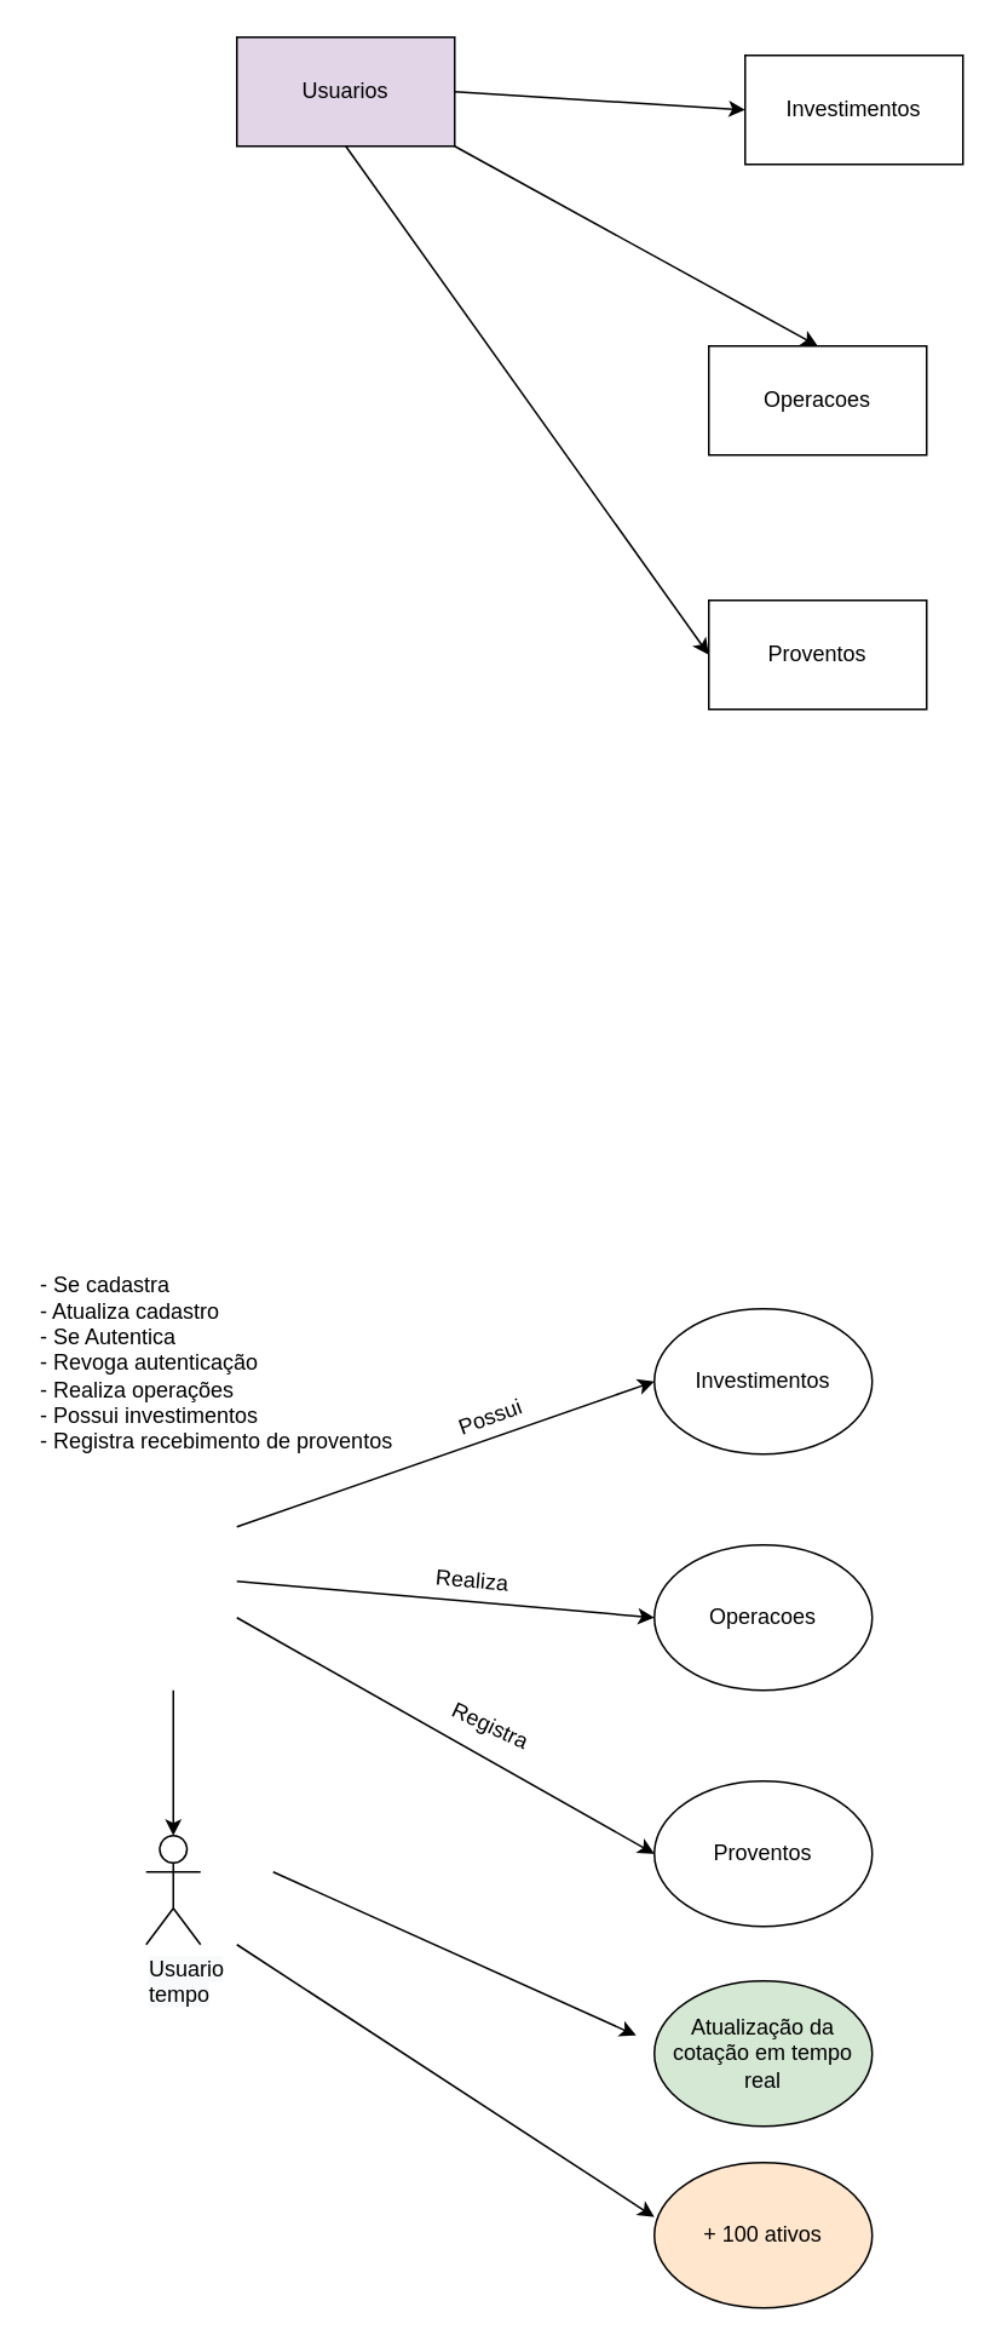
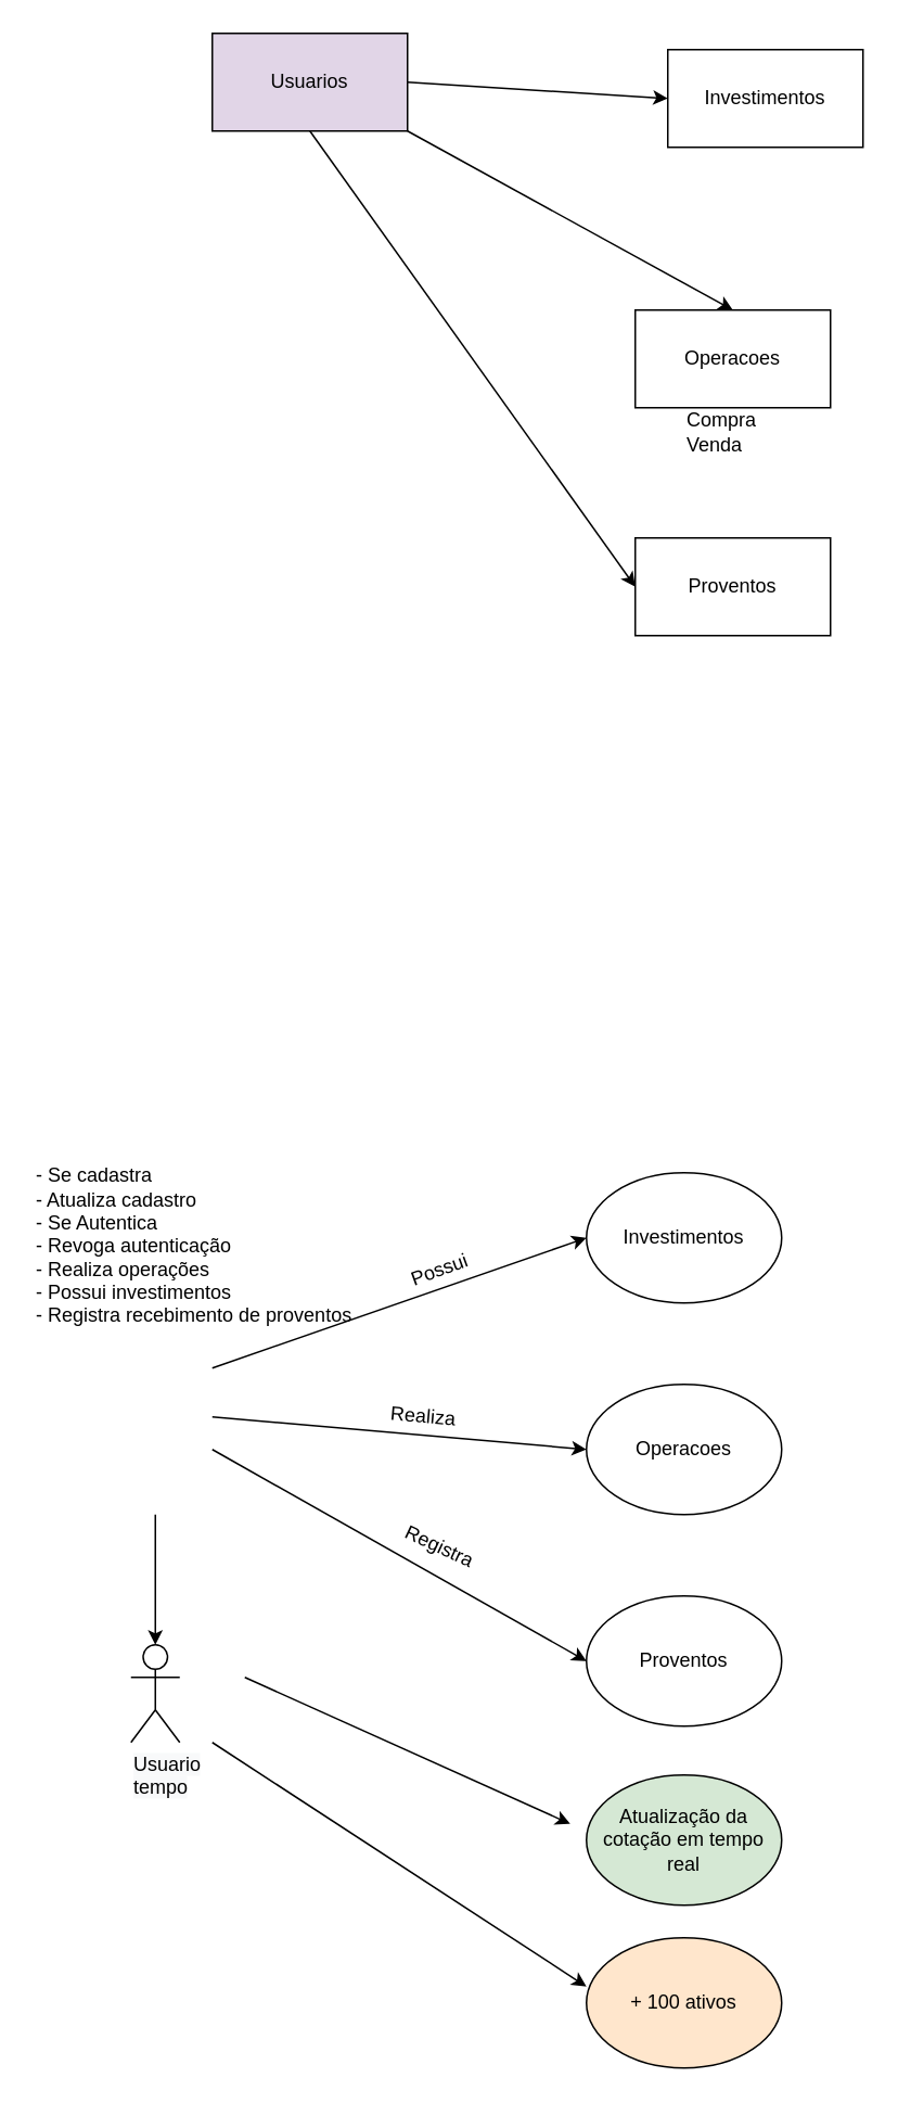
  <mxCell id="0" />
  <mxCell id="1" parent="0" />
  <mxCell id="2" value="Usuarios" style="rounded=0;whiteSpace=wrap;html=1;fillColor=#e1d5e7;" parent="1" vertex="1"><mxGeometry x="130" y="20" width="120" height="60" as="geometry" /></mxCell>
  <mxCell id="3" value="Investimentos" style="rounded=0;whiteSpace=wrap;html=1;" parent="1" vertex="1"><mxGeometry x="410" y="30" width="120" height="60" as="geometry" /></mxCell>
  <mxCell id="4" value="Operacoes" style="rounded=0;whiteSpace=wrap;html=1;" parent="1" vertex="1"><mxGeometry x="390" y="190" width="120" height="60" as="geometry" /></mxCell>
+ <mxCell id="5" value="Compra&lt;br&gt;Venda&lt;br&gt;" style="text;html=1;strokeColor=none;fillColor=none;align=left;verticalAlign=middle;whiteSpace=wrap;rounded=0;" parent="1" vertex="1"><mxGeometry x="420" y="250" width="60" height="30" as="geometry" /></mxCell>
  <mxCell id="6" value="Proventos" style="rounded=0;whiteSpace=wrap;html=1;" parent="1" vertex="1"><mxGeometry x="390" y="330" width="120" height="60" as="geometry" /></mxCell>
- <mxCell id="7" value="- Se cadastra&lt;br&gt;- Atualiza cadastro&lt;br&gt;- Se Autentica&lt;br&gt;- Revoga autenticação&lt;br&gt;- Realiza operações&lt;br&gt;- Possui investimentos&lt;br&gt;- Registra recebimento de proventos&amp;nbsp;" style="text;html=1;strokeColor=none;fillColor=none;align=left;verticalAlign=middle;whiteSpace=wrap;rounded=0;" parent="1" vertex="1"><mxGeometry x="20" y="690" width="200" height="120" as="geometry" /></mxCell>
+ <mxCell id="7" value="- Se cadastra&lt;br&gt;- Atualiza cadastro&lt;br&gt;- Se Autentica&lt;br&gt;- Revoga autenticação&lt;br&gt;- Realiza operações&lt;br&gt;- Possui investimentos&lt;br&gt;- Registra recebimento de proventos&amp;nbsp;" style="text;html=1;strokeColor=none;fillColor=none;align=left;verticalAlign=middle;whiteSpace=wrap;rounded=0;" parent="1" vertex="1"><mxGeometry x="20" y="705" width="200" height="120" as="geometry" /></mxCell>
  <mxCell id="8" value="" style="endArrow=classic;html=1;exitX=1;exitY=1;exitDx=0;exitDy=0;entryX=0.5;entryY=0;entryDx=0;entryDy=0;" parent="1" source="2" target="4" edge="1"><mxGeometry width="50" height="50" relative="1" as="geometry"><mxPoint x="230" y="130" as="sourcePoint" /><mxPoint x="280" y="80" as="targetPoint" /></mxGeometry></mxCell>
  <mxCell id="9" value="" style="endArrow=classic;html=1;entryX=0;entryY=0.5;entryDx=0;entryDy=0;" parent="1" target="3" edge="1"><mxGeometry width="50" height="50" relative="1" as="geometry"><mxPoint x="250" y="50" as="sourcePoint" /><mxPoint x="340" y="10" as="targetPoint" /></mxGeometry></mxCell>
  <mxCell id="10" value="Possui" style="text;html=1;strokeColor=none;fillColor=none;align=center;verticalAlign=middle;whiteSpace=wrap;rounded=0;rotation=-20;" parent="1" vertex="1"><mxGeometry x="250" y="770" width="40" height="20" as="geometry" /></mxCell>
  <mxCell id="11" value="Realiza" style="text;html=1;strokeColor=none;fillColor=none;align=center;verticalAlign=middle;whiteSpace=wrap;rounded=0;rotation=5;" parent="1" vertex="1"><mxGeometry x="240" y="860" width="40" height="20" as="geometry" /></mxCell>
  <mxCell id="12" value="" style="endArrow=classic;html=1;exitX=0.5;exitY=1;exitDx=0;exitDy=0;entryX=0;entryY=0.5;entryDx=0;entryDy=0;" parent="1" source="2" target="6" edge="1"><mxGeometry width="50" height="50" relative="1" as="geometry"><mxPoint x="240" y="210" as="sourcePoint" /><mxPoint x="290" y="160" as="targetPoint" /></mxGeometry></mxCell>
  <mxCell id="13" value="Registra" style="text;html=1;strokeColor=none;fillColor=none;align=center;verticalAlign=middle;whiteSpace=wrap;rounded=0;rotation=25;" parent="1" vertex="1"><mxGeometry x="250" y="940" width="40" height="20" as="geometry" /></mxCell>
  <mxCell id="14" value="&lt;span style=&quot;white-space: normal;&quot;&gt;Investimentos&lt;/span&gt;" style="ellipse;whiteSpace=wrap;html=1;align=center;" parent="1" vertex="1"><mxGeometry x="360" y="720" width="120" height="80" as="geometry" /></mxCell>
  <mxCell id="15" value="Operacoes" style="ellipse;whiteSpace=wrap;html=1;align=center;" parent="1" vertex="1"><mxGeometry x="360" y="850" width="120" height="80" as="geometry" /></mxCell>
  <mxCell id="16" value="Proventos" style="ellipse;whiteSpace=wrap;html=1;align=center;" parent="1" vertex="1"><mxGeometry x="360" y="980" width="120" height="80" as="geometry" /></mxCell>
  <mxCell id="17" value="" style="endArrow=classic;html=1;entryX=0;entryY=0.5;entryDx=0;entryDy=0;" parent="1" target="14" edge="1"><mxGeometry width="50" height="50" relative="1" as="geometry"><mxPoint x="130" y="840" as="sourcePoint" /><mxPoint x="220" y="810" as="targetPoint" /></mxGeometry></mxCell>
  <mxCell id="18" value="" style="endArrow=classic;html=1;entryX=0;entryY=0.5;entryDx=0;entryDy=0;" parent="1" target="15" edge="1"><mxGeometry width="50" height="50" relative="1" as="geometry"><mxPoint x="130" y="870" as="sourcePoint" /><mxPoint x="230" y="880" as="targetPoint" /></mxGeometry></mxCell>
  <mxCell id="19" value="" style="endArrow=classic;html=1;entryX=0;entryY=0.5;entryDx=0;entryDy=0;" parent="1" target="16" edge="1"><mxGeometry width="50" height="50" relative="1" as="geometry"><mxPoint x="130" y="890" as="sourcePoint" /><mxPoint x="190" y="960" as="targetPoint" /></mxGeometry></mxCell>
  <mxCell id="20" value="&lt;span style=&quot;text-align: center ; white-space: normal ; background-color: rgb(248 , 249 , 250)&quot;&gt;Usuario tempo&lt;/span&gt;" style="shape=umlActor;verticalLabelPosition=bottom;labelBackgroundColor=#ffffff;verticalAlign=top;html=1;outlineConnect=0;align=left;" parent="1" vertex="1"><mxGeometry x="80" y="1010" width="30" height="60" as="geometry" /></mxCell>
  <mxCell id="21" value="" style="endArrow=classic;html=1;entryX=0.5;entryY=0;entryDx=0;entryDy=0;entryPerimeter=0;" parent="1" target="20" edge="1"><mxGeometry width="50" height="50" relative="1" as="geometry"><mxPoint x="95" y="930" as="sourcePoint" /><mxPoint x="70" y="1120" as="targetPoint" /></mxGeometry></mxCell>
  <mxCell id="22" value="Atualização da cotação em tempo real" style="ellipse;whiteSpace=wrap;html=1;align=center;fillColor=#d5e8d4;" parent="1" vertex="1"><mxGeometry x="360" y="1090" width="120" height="80" as="geometry" /></mxCell>
  <mxCell id="23" value="" style="endArrow=classic;html=1;" parent="1" edge="1"><mxGeometry width="50" height="50" relative="1" as="geometry"><mxPoint x="150" y="1030" as="sourcePoint" /><mxPoint x="350" y="1120" as="targetPoint" /></mxGeometry></mxCell>
  <mxCell id="24" value="+ 100 ativos" style="ellipse;whiteSpace=wrap;html=1;align=center;fillColor=#ffe6cc;" parent="1" vertex="1"><mxGeometry x="360" y="1190" width="120" height="80" as="geometry" /></mxCell>
  <mxCell id="25" value="" style="endArrow=classic;html=1;entryX=0;entryY=0.375;entryDx=0;entryDy=0;entryPerimeter=0;" parent="1" target="24" edge="1"><mxGeometry width="50" height="50" relative="1" as="geometry"><mxPoint x="130" y="1070" as="sourcePoint" /><mxPoint x="360" y="1130" as="targetPoint" /></mxGeometry></mxCell>
